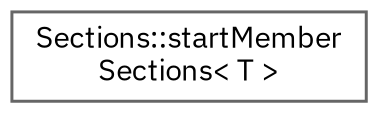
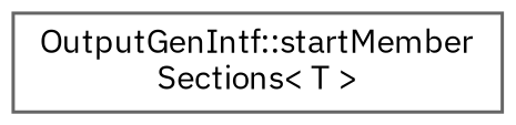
  digraph {
    rankdir=LR
    fontname="IBM Plex Sans"
-   n1 [color=grey40 fillcolor=white fontname="IBM Plex Sans" fontsize=10 height=0.2 label="Sections::startMember\lSections\< T \>" shape=box style=filled width=0.4]
+   n1 [color=grey40 fillcolor=white fontname="IBM Plex Sans" fontsize=10 height=0.2 label="OutputGenIntf::startMember\lSections\< T \>" shape=box style=filled width=0.4]
  }
